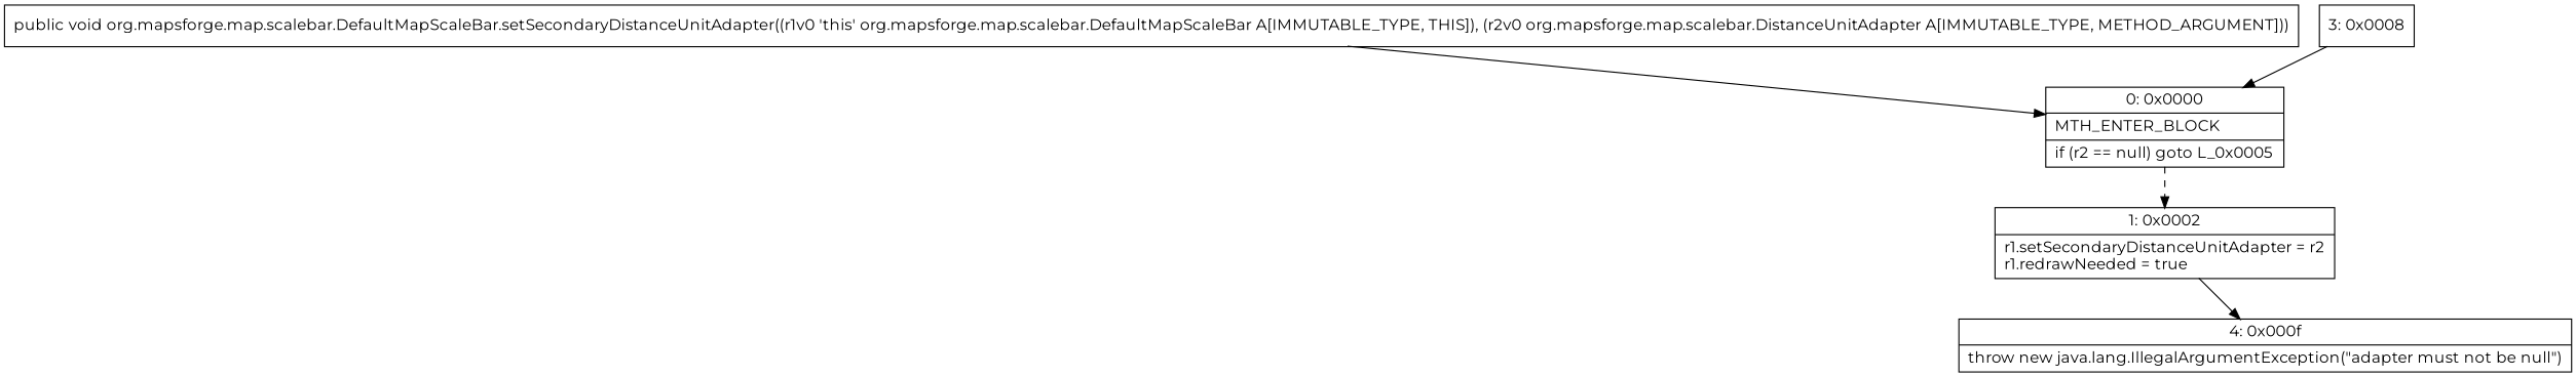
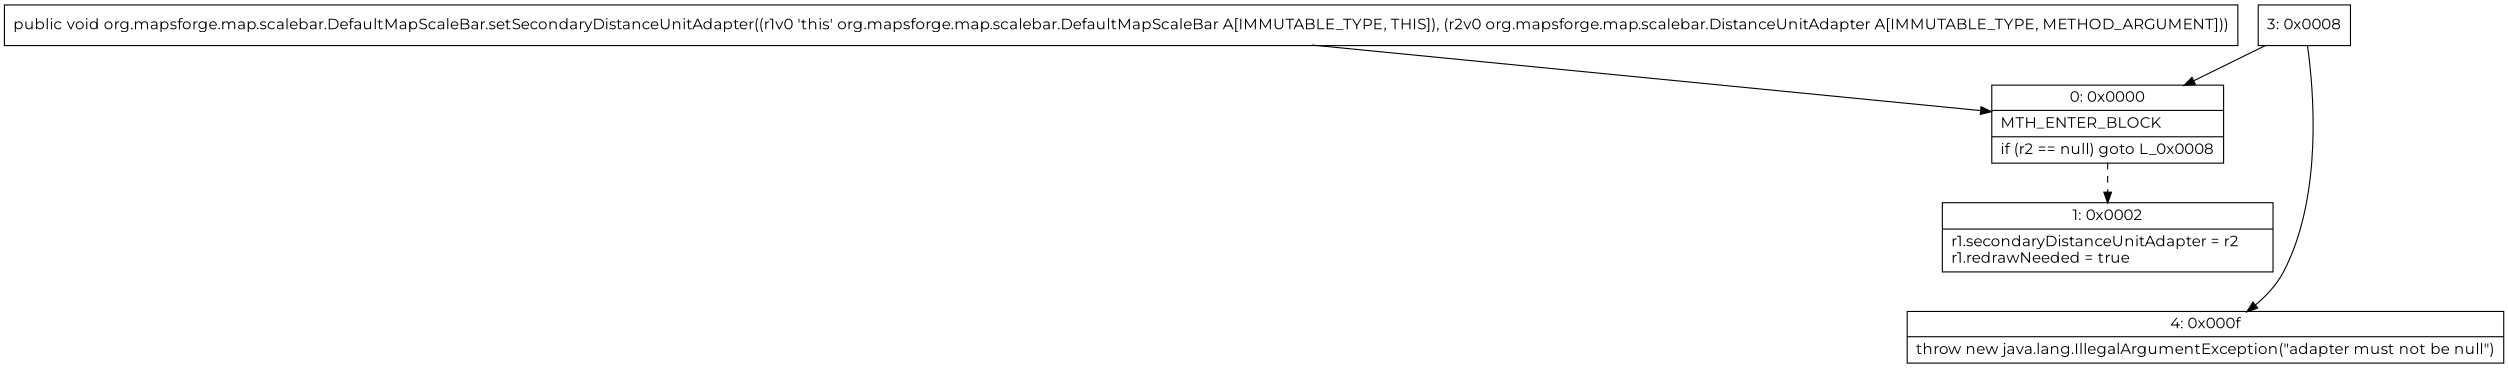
  digraph {
    fontname=Montserrat
    node [fontname=Montserrat shape=record]
    edge [fontname=Montserrat]
-   n1 [label="{0\:\ 0x0000|MTH_ENTER_BLOCK\l|if (r2 == null) goto L_0x0005\l}"]
-   n2 [label="{1\:\ 0x0002|r1.setSecondaryDistanceUnitAdapter = r2\lr1.redrawNeeded = true\l}"]
+   n1 [label="{0\:\ 0x0000|MTH_ENTER_BLOCK\l|if (r2 == null) goto L_0x0008\l}"]
+   n2 [label="{1\:\ 0x0002|r1.secondaryDistanceUnitAdapter = r2\lr1.redrawNeeded = true\l}"]
    n3 [label="{3\:\ 0x0008}"]
    n4 [label="{4\:\ 0x000f|throw new java.lang.IllegalArgumentException(\"adapter must not be null\")\l}"]
    n5 [label="{public void org.mapsforge.map.scalebar.DefaultMapScaleBar.setSecondaryDistanceUnitAdapter((r1v0 'this' org.mapsforge.map.scalebar.DefaultMapScaleBar A[IMMUTABLE_TYPE, THIS]), (r2v0 org.mapsforge.map.scalebar.DistanceUnitAdapter A[IMMUTABLE_TYPE, METHOD_ARGUMENT])) }"]
    n1 -> n2 [style=dashed]
    n3 -> n1
-   n2 -> n4
+   n3 -> n4
    n5 -> n1
  }
